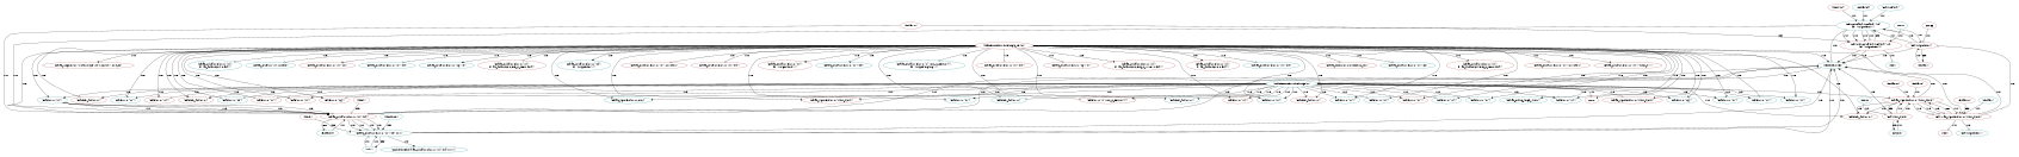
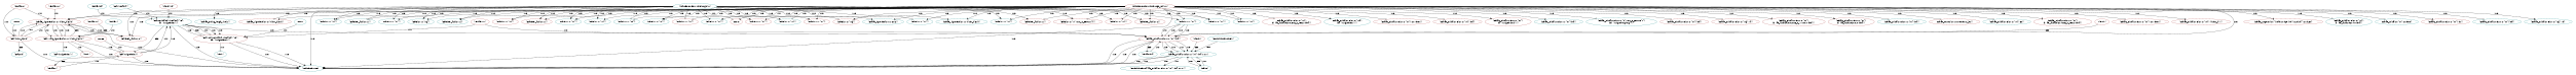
  digraph {
    fontname="Patrick Hand"
    node [color=brown fontname="Patrick Hand"]
    edge [arrowhead=tee fontname="Patrick Hand"]
    n1 [color=teal label="(Call,snprintf(buf, sizeof(buf), \"%d\",\n\t\t\t    (unsigned char)v))"]
    n2 [label="(Call,(unsigned char)v)"]
    n3 [label="(Call,(void)snprintf(buf, sizeof(buf), \"%d\",\n\t\t\t    (unsigned char)v))"]
    n4 [label="(Call,file_printf(ms, F(ms, m, \"%s\"), buf))"]
    n5 [color=teal label="(MethodReturn,RET)"]
    n6 [label="(Identifier,v)"]
    n7 [color=teal label="(Block,)"]
    n8 [color=teal label="(Call,file_printf(ms, F(ms, m, \"%s\"), buf) == -1)"]
    n9 [color=teal label="(Identifier,buf)"]
    n10 [label="(Call,v = file_signextend(ms, m, (uint64_t)p->b))"]
    n11 [label="(Call,file_signextend(ms, m, (uint64_t)p->b))"]
    n12 [color=teal label="(Call,(unsigned char) v)"]
    n13 [label="(Block,)"]
    n14 [label="(Call,(uint64_t)p->b)"]
    n15 [label="(Call,check_fmt(ms, m))"]
    n16 [color=teal label="(Call,p->b)"]
    n17 [label="(MethodParameterIn,struct magic_set *ms)"]
    n18 [label="(Call,file_signextend(ms, m, (uint64_t)p->h))"]
    n19 [color=teal label="(Call,F(ms, m, \"%s\"))"]
    n20 [color=teal label="(Call,F(ms, m, \"%g\"))"]
    n21 [color=teal label="(Call,F(ms, m, \"%s\"))"]
    n22 [color=teal label="(Call,F(ms, m, \"%s\"))"]
    n23 [color=teal label="(Call,F(ms, m, \"%s\"))"]
    n24 [color=teal label="(Call,check_fmt(ms, m))"]
    n25 [color=teal label="(Call,check_fmt(ms, m))"]
    n26 [color=teal label="(Call,F(ms, m, \"%s\"))"]
    n27 [label="(Call,file_magerror(ms, \"invalid m->type (%d) in mprint()\", m->type))"]
    n28 [color=teal label="(Call,F(ms, m, \"%s\"))"]
    n29 [label="(Call,F(ms, m, \"%s\"))"]
    n30 [color=teal label="(Call,F(ms, m, \"%s\"))"]
    n31 [label="(Call,check_fmt(ms, m))"]
    n32 [color=teal label="(Call,F(ms, m, \"%s\"))"]
    n33 [label="(Call,F(ms, m, \"%u\"))"]
    n34 [label="(Call,check_fmt(ms, m))"]
    n35 [color=teal label="(Call,F(ms, m, \"%d\"))"]
    n36 [color=teal label="(Call,file_printf(ms, F(ms, m, \"%s\"),\n\t\t    file_fmttime(p->l, 0, tbuf)))"]
    n37 [color=teal label="(Call,file_printf(ms, \"%s\", m->desc))"]
    n38 [label="(Call,file_printf(ms, F(ms, m, \"%s\"), str))"]
    n39 [color=teal label="(Call,file_printf(ms, F(ms, m, \"%s\"), buf))"]
    n40 [color=teal label="(Call,file_printf(ms, F(ms, m, \"%g\"), vd))"]
    n41 [label="(Call,file_printf(ms, F(ms, m, \"%s\"),\n\t\t    file_fmttime(p->q, FILE_T_LOCAL, tbuf)))"]
    n42 [label="(Call,F(ms, m, \"%s\"))"]
    n43 [color=teal label="(Call,file_printf(ms, F(ms, m, \"%d\"),\n\t\t\t    (unsigned char) v))"]
    n44 [label="(Call,F(ms, m, \"%s\"))"]
    n45 [label="(Call,file_printf(ms, F(ms, m, \"%s\"), m->value.s))"]
    n46 [label="(Call,file_printf(ms, F(ms, m, \"%s\"), buf))"]
    n47 [label="(Call,F(ms, m, \"%g\"))"]
    n48 [label="(Call,file_printf(ms, F(ms, m, \"%u\"),\n\t\t\t    (unsigned short) v))"]
    n49 [color=teal label="(Call,file_printf(ms, F(ms, m, \"%s\"), buf))"]
    n50 [color=teal label="(Call,file_signextend(ms, m, p->q))"]
-   n51 [label="(Call,file_signextend(ms, m, (uint64_t)p->l))"]
+   n51 [color=teal label="(Call,file_signextend(ms, m, (uint64_t)p->l))"]
    n52 [color=teal label="(Call,file_printf(ms, F(ms, m, \"%\" INT64_T_FORMAT \"u\"),\n\t\t\t    (unsigned long long) v))"]
    n53 [color=teal label="(Call,F(ms, m, \"%s\"))"]
    n54 [label="(Call,file_printf(ms, F(ms, m, \"%s\"), buf))"]
    n55 [label="(Call,F(ms, m, \"%\" INT64_T_FORMAT \"u\"))"]
    n56 [label="(Call,file_printf(ms, F(ms, m, \"%g\"), vf))"]
    n57 [label="(Call,file_printf(ms, F(ms, m, \"%s\"),\n\t\t    file_fmttime(p->q, FILE_T_WINDOWS, tbuf)))"]
    n58 [label="(Call,F(ms, m, \"%s\"))"]
    n59 [label="(Call,file_printf(ms, F(ms, m, \"%s\"),\n\t\t    file_fmttime(p->q, 0, tbuf)))"]
    n60 [color=teal label="(Call,file_printf(ms, F(ms, m, \"%s\"), buf))"]
    n61 [label="(Call,check_fmt(ms, m))"]
    n62 [color=teal label="(Call,F(ms, m, \"%s\"))"]
    n63 [label="(Call,file_oomem(ms, ms->search.rm_len))"]
    n64 [color=teal label="(Call,file_printf(ms, F(ms, m, \"%s\"), cp))"]
    n65 [color=teal label="(Call,F(ms, m, \"%u\"))"]
    n66 [label="(Call,file_printf(ms, F(ms, m, \"%s\"),\n\t\t    file_fmttime(p->l, FILE_T_LOCAL, tbuf)))"]
    n67 [color=teal label="(Call,F(ms, m, \"%s\"))"]
    n68 [label="(Call,file_printf(ms, F(ms, m, \"%s\"), m->value.s))"]
    n69 [label="(Call,file_printf(ms, F(ms, m, \"%u\"), (uint32_t) v))"]
    1000101
    n71 [color=teal label="(MethodParameterIn,struct magic *m)"]
    n72 [color=teal label="(Call,file_pstring_length_size(m))"]
-   n73 [color=teal label="(Call,-1)"]
+   n73 [color=teal label="(Call,-3)"]
    n74 [color=teal label="(ControlStructure,if (file_printf(ms, F(ms, m, \"%s\"), buf) == -1))"]
    n75 [label="(Literal,1)"]
    n76 [label="(Literal,\"%d\")"]
    n77 [color=teal label="(Identifier,buf)"]
    n78 [color=teal label="(Call,sizeof(buf))"]
    n79 [label="(Identifier,ms)"]
    n80 [label="(Literal,1)"]
-   n81 [color=teal label="(Literal,break;)"]
+   n81 [color=teal label="(ControlStructure,break;)"]
    n82 [label="(Identifier,ms)"]
    n83 [color=teal label="(Identifier,v)"]
    n84 [label="(Identifier,ms)"]
    n85 [label="(Identifier,m)"]
    1000155
    1000133 [color=teal]
    1000148 [color=teal]
    n1 -> n2 [label="CFG: "]
    n1 -> n3 [arrowhead=odot label="AST: "]
    n1 -> n3 [arrowhead=normal label="DDG: "]
    n1 -> n3 [label="DDG: "]
    n1 -> n3 [arrowhead=odot label="DDG: "]
    n1 -> n4 [arrowhead=normal label="DDG: "]
    n1 -> n5 [arrowhead=odot label="DDG: "]
    n2 -> n1 [arrowhead=normal label="AST: "]
    n2 -> n1 [arrowhead=normal label="DDG: "]
    n2 -> n5 [arrowhead=odot label="DDG: "]
    n2 -> n6 [arrowhead=normal label="CFG: "]
    n3 -> n1 [arrowhead=odot label="CFG: "]
    n3 -> n5 [arrowhead=normal label="DDG: "]
    n3 -> n5 [arrowhead=normal label="DDG: "]
    n3 -> n7 [arrowhead=odot label="AST: "]
    n4 -> n5 [label="DDG: "]
    n4 -> n5 [arrowhead=odot label="DDG: "]
    n4 -> n5 [arrowhead=odot label="DDG: "]
    n4 -> n8 [label="AST: "]
    n4 -> n8 [arrowhead=normal label="DDG: "]
    n4 -> n8 [arrowhead=normal label="DDG: "]
    n4 -> n8 [arrowhead=odot label="DDG: "]
    n4 -> n9 [label="CFG: "]
    n6 -> n2 [label="AST: "]
    n8 -> n5 [arrowhead=odot label="DDG: "]
    n8 -> n5 [arrowhead=normal label="DDG: "]
    n8 -> n5 [arrowhead=normal label="DDG: "]
    n8 -> n73 [arrowhead=normal label="CFG: "]
    n8 -> n74 [arrowhead=normal label="AST: "]
    n9 -> n4 [label="AST: "]
    n10 -> n2 [arrowhead=odot label="DDG: "]
    n10 -> n5 [arrowhead=normal label="DDG: "]
    n10 -> n11 [arrowhead=normal label="CFG: "]
    n10 -> n12 [arrowhead=odot label="DDG: "]
    n10 -> n13 [arrowhead=odot label="AST: "]
    n11 -> n5 [arrowhead=odot label="DDG: "]
    n11 -> n10 [label="AST: "]
    n11 -> n10 [arrowhead=odot label="DDG: "]
    n11 -> n10 [arrowhead=odot label="DDG: "]
    n11 -> n10 [arrowhead=odot label="DDG: "]
    n11 -> n14 [arrowhead=odot label="CFG: "]
    n11 -> n15 [arrowhead=normal label="DDG: "]
    n11 -> n15 [arrowhead=odot label="DDG: "]
    n14 -> n5 [arrowhead=normal label="DDG: "]
    n14 -> n11 [arrowhead=normal label="AST: "]
    n14 -> n11 [label="DDG: "]
    n14 -> n16 [arrowhead=normal label="CFG: "]
-   n16 -> n14 [arrowhead=normal label="AST: "]
+   n85 -> n14 [arrowhead=normal label="AST: "]
    n17 -> n4 [label="DDG: "]
    n17 -> n5 [arrowhead=normal label="DDG: "]
-   n17 -> n10 [label="DDG: "]
+   n17 -> n11 [label="DDG: "]
    n17 -> n15 [label="DDG: "]
    n17 -> n18 [label="DDG: "]
    n17 -> n19 [label="DDG: "]
    n17 -> n20 [label="DDG: "]
    n17 -> n21 [label="DDG: "]
    n17 -> n22 [arrowhead=odot label="DDG: "]
    n17 -> n23 [arrowhead=normal label="DDG: "]
    n17 -> n24 [arrowhead=odot label="DDG: "]
    n17 -> n25 [label="DDG: "]
    n17 -> n26 [arrowhead=normal label="DDG: "]
    n17 -> n27 [label="DDG: "]
    n17 -> n28 [arrowhead=normal label="DDG: "]
    n17 -> n29 [label="DDG: "]
    n17 -> n30 [label="DDG: "]
    n17 -> n31 [arrowhead=odot label="DDG: "]
    n17 -> n32 [label="DDG: "]
    n17 -> n33 [label="DDG: "]
    n17 -> n34 [arrowhead=normal label="DDG: "]
    n17 -> n35 [arrowhead=odot label="DDG: "]
    n17 -> n36 [arrowhead=odot label="DDG: "]
    n17 -> n37 [arrowhead=odot label="DDG: "]
    n17 -> n38 [label="DDG: "]
    n17 -> n39 [arrowhead=odot label="DDG: "]
    n17 -> n40 [arrowhead=normal label="DDG: "]
    n17 -> n41 [arrowhead=odot label="DDG: "]
    n17 -> n42 [arrowhead=odot label="DDG: "]
    n17 -> n43 [arrowhead=normal label="DDG: "]
    n17 -> n44 [label="DDG: "]
    n17 -> n45 [arrowhead=odot label="DDG: "]
    n17 -> n46 [arrowhead=odot label="DDG: "]
    n17 -> n47 [arrowhead=normal label="DDG: "]
    n17 -> n48 [arrowhead=normal label="DDG: "]
    n17 -> n49 [label="DDG: "]
    n17 -> n50 [label="DDG: "]
    n17 -> n51 [label="DDG: "]
    n17 -> n52 [arrowhead=odot label="DDG: "]
    n17 -> n53 [label="DDG: "]
    n17 -> n54 [arrowhead=odot label="DDG: "]
    n17 -> n55 [arrowhead=odot label="DDG: "]
    n17 -> n56 [arrowhead=odot label="DDG: "]
    n17 -> n57 [label="DDG: "]
    n17 -> n58 [label="DDG: "]
    n17 -> n59 [arrowhead=normal label="DDG: "]
    n17 -> n60 [arrowhead=odot label="DDG: "]
    n17 -> n61 [label="DDG: "]
    n17 -> n62 [label="DDG: "]
    n17 -> n63 [arrowhead=odot label="DDG: "]
    n17 -> n64 [arrowhead=odot label="DDG: "]
    n17 -> n65 [label="DDG: "]
    n17 -> n66 [label="DDG: "]
    n17 -> n67 [arrowhead=normal label="DDG: "]
    n17 -> n68 [arrowhead=odot label="DDG: "]
    n17 -> n69 [label="DDG: "]
    n17 -> 1000101 [label="AST: "]
    n19 -> n4 [label="AST: "]
    n19 -> n4 [arrowhead=odot label="DDG: "]
    n19 -> n4 [label="DDG: "]
    n19 -> n4 [arrowhead=odot label="DDG: "]
-   n5 -> n71 [arrowhead=normal label="DDG: "]
+   n71 -> n5 [arrowhead=normal label="DDG: "]
    n71 -> n11 [label="DDG: "]
    n71 -> n15 [arrowhead=normal label="DDG: "]
    n71 -> n18 [arrowhead=odot label="DDG: "]
    n71 -> n19 [arrowhead=normal label="DDG: "]
    n71 -> n20 [arrowhead=normal label="DDG: "]
    n71 -> n21 [arrowhead=normal label="DDG: "]
    n71 -> n22 [arrowhead=normal label="DDG: "]
    n71 -> n23 [label="DDG: "]
    n71 -> n24 [arrowhead=odot label="DDG: "]
    n71 -> n25 [label="DDG: "]
    n71 -> n26 [arrowhead=normal label="DDG: "]
    n71 -> n28 [label="DDG: "]
    n71 -> n29 [arrowhead=normal label="DDG: "]
    n71 -> n30 [arrowhead=odot label="DDG: "]
    n71 -> n31 [arrowhead=normal label="DDG: "]
    n71 -> n32 [label="DDG: "]
    n71 -> n33 [arrowhead=odot label="DDG: "]
    n71 -> n34 [arrowhead=normal label="DDG: "]
    n71 -> n35 [arrowhead=odot label="DDG: "]
    n71 -> n42 [arrowhead=odot label="DDG: "]
    n71 -> n44 [arrowhead=normal label="DDG: "]
    n71 -> n47 [arrowhead=odot label="DDG: "]
    n71 -> n50 [label="DDG: "]
    n71 -> n51 [label="DDG: "]
    n71 -> n53 [arrowhead=normal label="DDG: "]
    n71 -> n55 [arrowhead=normal label="DDG: "]
    n71 -> n58 [arrowhead=normal label="DDG: "]
    n71 -> n61 [label="DDG: "]
    n71 -> n62 [arrowhead=odot label="DDG: "]
    n71 -> n65 [arrowhead=odot label="DDG: "]
    n71 -> n67 [arrowhead=normal label="DDG: "]
    n71 -> 1000101 [arrowhead=odot label="AST: "]
    n71 -> n72 [arrowhead=normal label="DDG: "]
    n73 -> n8 [arrowhead=odot label="AST: "]
    n73 -> n8 [label="DDG: "]
    n75 -> n8 [label="CFG: "]
    n76 -> n1 [label="AST: "]
    n77 -> n1 [label="AST: "]
    n78 -> n1 [label="AST: "]
    n79 -> n10 [label="CFG: "]
    n80 -> n4 [arrowhead=odot label="CFG: "]
    n81 -> n8 [arrowhead=normal label="CFG: "]
    n82 -> n3 [arrowhead=normal label="CFG: "]
    n82 -> n4 [arrowhead=normal label="AST: "]
    n83 -> n10 [label="AST: "]
    n84 -> n11 [label="AST: "]
    n85 -> n11 [label="AST: "]
    1000155 -> n2 [arrowhead=odot label="AST: "]
-   1000133 -> n14 [arrowhead=odot label="AST: "]
+   1000133 -> n14 [arrowhead=odot label="DDG: "]
    1000148 -> n3 [arrowhead=normal label="AST: "]
  }
